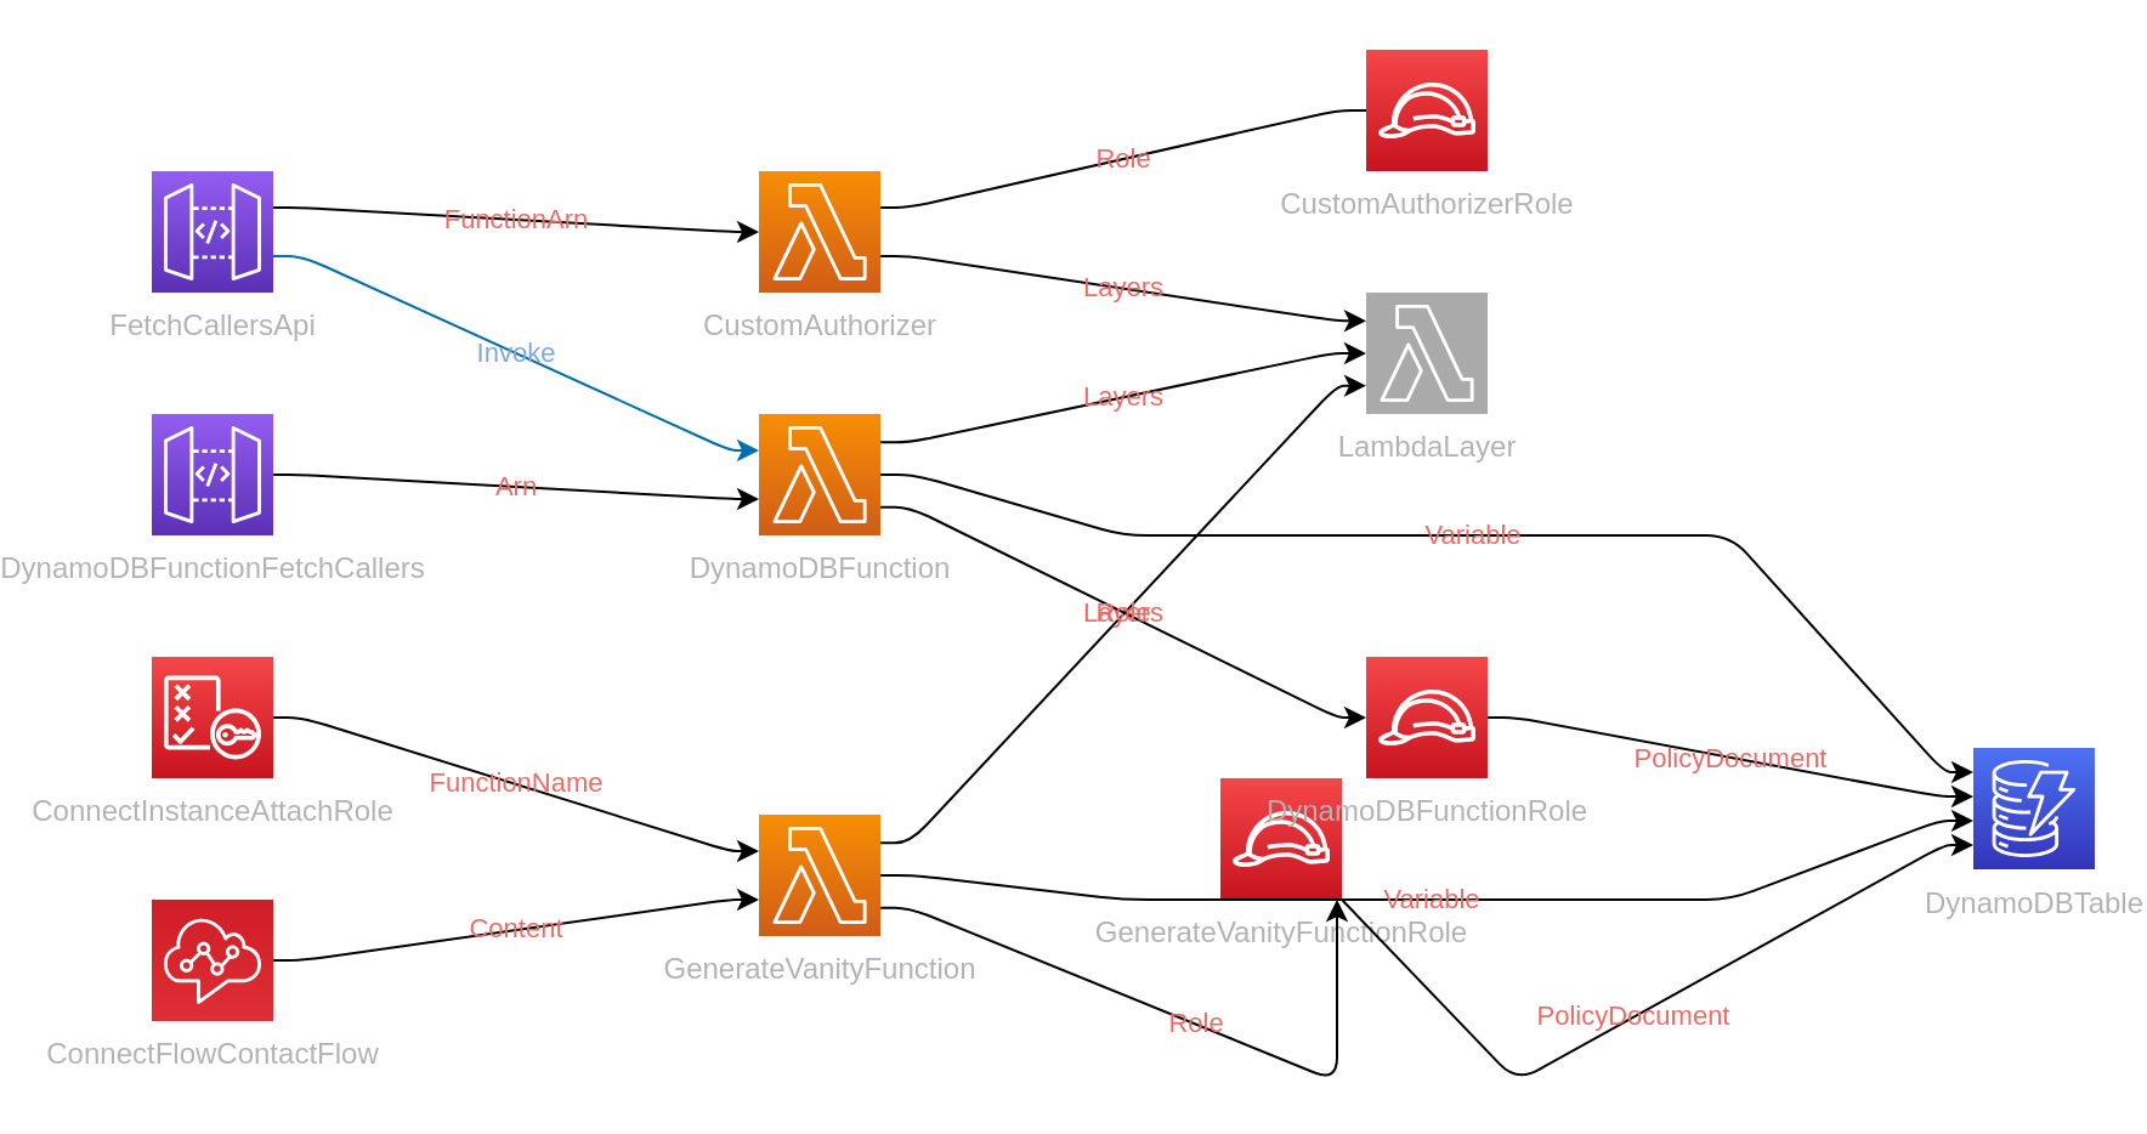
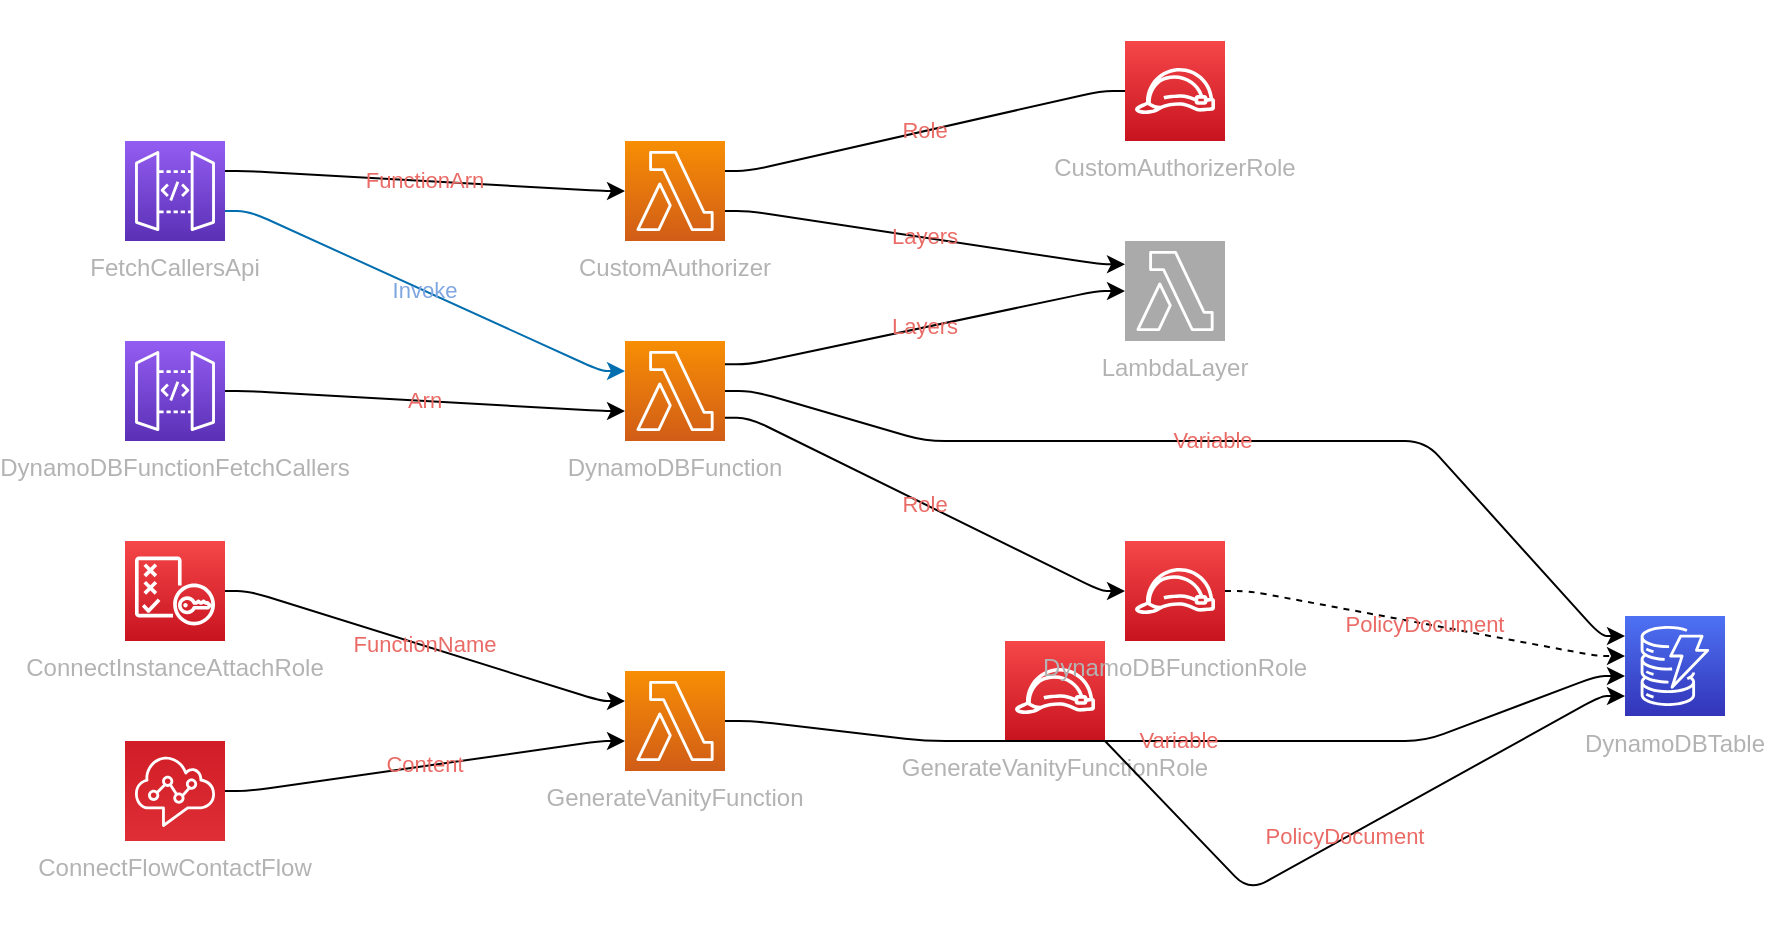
  <mxCell id="0" />
  <mxCell id="1" parent="0" />
  <mxCell id="2" value="DynamoDBTable" style="outlineConnect=0;fontColor=#B3B3B3;gradientColor=#4D72F3;gradientDirection=north;fillColor=#3334B9;strokeColor=#ffffff;dashed=0;verticalLabelPosition=bottom;verticalAlign=top;align=center;html=1;fontSize=12;fontStyle=0;aspect=fixed;shape=mxgraph.aws4.resourceIcon;resIcon=mxgraph.aws4.dynamodb;" parent="1" vertex="1"><mxGeometry x="770" y="307.5" width="50" height="50" as="geometry" /></mxCell>
  <mxCell id="3" value="GenerateVanityFunction" style="outlineConnect=0;fontColor=#B3B3B3;gradientColor=#F78E04;gradientDirection=north;fillColor=#D05C17;strokeColor=#ffffff;dashed=0;verticalLabelPosition=bottom;verticalAlign=top;align=center;html=1;fontSize=12;fontStyle=0;aspect=fixed;shape=mxgraph.aws4.resourceIcon;resIcon=mxgraph.aws4.lambda;" parent="1" vertex="1"><mxGeometry x="270" y="335" width="50" height="50" as="geometry" /></mxCell>
  <mxCell id="4" value="GenerateVanityFunctionRole" style="outlineConnect=0;fontColor=#B3B3B3;gradientColor=#F54749;gradientDirection=north;fillColor=#C7131F;strokeColor=#ffffff;dashed=0;verticalLabelPosition=bottom;verticalAlign=top;align=center;html=1;fontSize=12;fontStyle=0;aspect=fixed;shape=mxgraph.aws4.resourceIcon;resIcon=mxgraph.aws4.role;" parent="1" vertex="1"><mxGeometry x="460" y="320" width="50" height="50" as="geometry" /></mxCell>
  <mxCell id="5" value="DynamoDBFunction" style="outlineConnect=0;fontColor=#B3B3B3;gradientColor=#F78E04;gradientDirection=north;fillColor=#D05C17;strokeColor=#ffffff;dashed=0;verticalLabelPosition=bottom;verticalAlign=top;align=center;html=1;fontSize=12;fontStyle=0;aspect=fixed;shape=mxgraph.aws4.resourceIcon;resIcon=mxgraph.aws4.lambda;" parent="1" vertex="1"><mxGeometry x="270" y="170" width="50" height="50" as="geometry" /></mxCell>
  <mxCell id="6" value="DynamoDBFunctionRole" style="outlineConnect=0;fontColor=#B3B3B3;gradientColor=#F54749;gradientDirection=north;fillColor=#C7131F;strokeColor=#ffffff;dashed=0;verticalLabelPosition=bottom;verticalAlign=top;align=center;html=1;fontSize=12;fontStyle=0;aspect=fixed;shape=mxgraph.aws4.resourceIcon;resIcon=mxgraph.aws4.role;" parent="1" vertex="1"><mxGeometry x="520" y="270" width="50" height="50" as="geometry" /></mxCell>
  <mxCell id="7" value="CustomAuthorizer" style="outlineConnect=0;fontColor=#B3B3B3;gradientColor=#F78E04;gradientDirection=north;fillColor=#D05C17;strokeColor=#ffffff;dashed=0;verticalLabelPosition=bottom;verticalAlign=top;align=center;html=1;fontSize=12;fontStyle=0;aspect=fixed;shape=mxgraph.aws4.resourceIcon;resIcon=mxgraph.aws4.lambda;" parent="1" vertex="1"><mxGeometry x="270" y="70" width="50" height="50" as="geometry" /></mxCell>
  <mxCell id="8" value="CustomAuthorizerRole" style="outlineConnect=0;fontColor=#B3B3B3;gradientColor=#F54749;gradientDirection=north;fillColor=#C7131F;strokeColor=#ffffff;dashed=0;verticalLabelPosition=bottom;verticalAlign=top;align=center;html=1;fontSize=12;fontStyle=0;aspect=fixed;shape=mxgraph.aws4.resourceIcon;resIcon=mxgraph.aws4.role;" parent="1" vertex="1"><mxGeometry x="520" width="50" height="50" as="geometry" y="20" /></mxCell>
  <mxCell id="9" value="FetchCallersApi" style="outlineConnect=0;fontColor=#B3B3B3;gradientColor=#945DF2;gradientDirection=north;fillColor=#5A30B5;strokeColor=#ffffff;dashed=0;verticalLabelPosition=bottom;verticalAlign=top;align=center;html=1;fontSize=12;fontStyle=0;aspect=fixed;shape=mxgraph.aws4.resourceIcon;resIcon=mxgraph.aws4.api_gateway;" parent="1" vertex="1"><mxGeometry y="70" width="50" height="50" as="geometry" x="20" /></mxCell>
  <mxCell id="10" value="ConnectInstanceAttachRole" style="outlineConnect=0;fontColor=#B3B3B3;gradientColor=#F54749;gradientDirection=north;fillColor=#C7131F;strokeColor=#ffffff;dashed=0;verticalLabelPosition=bottom;verticalAlign=top;align=center;html=1;fontSize=12;fontStyle=0;aspect=fixed;shape=mxgraph.aws4.resourceIcon;resIcon=mxgraph.aws4.policy;" parent="1" vertex="1"><mxGeometry y="270" width="50" height="50" as="geometry" x="20" /></mxCell>
  <mxCell id="11" value="ConnectFlowContactFlow" style="outlineConnect=0;fontColor=#B3B3B3;gradientColor=#d01d27;gradientDirection=north;fillColor=#df2e35;strokeColor=#ffffff;dashed=0;verticalLabelPosition=bottom;verticalAlign=top;align=center;html=1;fontSize=12;fontStyle=0;aspect=fixed;shape=mxgraph.aws4.resourceIcon;resIcon=mxgraph.aws4.connect;" parent="1" vertex="1"><mxGeometry y="370" width="50" height="50" as="geometry" x="20" /></mxCell>
  <mxCell id="12" value="DynamoDBFunctionFetchCallers" style="outlineConnect=0;fontColor=#B3B3B3;gradientColor=#945DF2;gradientDirection=north;fillColor=#5A30B5;strokeColor=#ffffff;dashed=0;verticalLabelPosition=bottom;verticalAlign=top;align=center;html=1;fontSize=12;fontStyle=0;aspect=fixed;shape=mxgraph.aws4.resourceIcon;resIcon=mxgraph.aws4.api_gateway;" parent="1" vertex="1"><mxGeometry y="170" width="50" height="50" as="geometry" x="20" /></mxCell>
  <mxCell id="13" value="LambdaLayer" style="outlineConnect=0;fontColor=#B3B3B3;gradientColor=#aaaaaa;gradientDirection=north;fillColor=#aaaaaa;strokeColor=#ffffff;dashed=0;verticalLabelPosition=bottom;verticalAlign=top;align=center;html=1;fontSize=12;fontStyle=0;aspect=fixed;shape=mxgraph.aws4.resourceIcon;resIcon=mxgraph.aws4.lambda;" parent="1" vertex="1"><mxGeometry x="520" y="120" width="50" height="50" as="geometry" /></mxCell>
- <mxCell id="14" value="Layers" style="edgeStyle=orthogonalEdgeStyle;rounded=1;orthogonalLoop=1;jettySize=auto;html=1;labelBackgroundColor=none;fontColor=#EA6B66;noEdgeStyle=1;orthogonal=1;" parent="1" source="3" target="13" edge="1"><mxGeometry relative="1" as="geometry"><Array as="points"><mxPoint x="332" y="346.667" /><mxPoint x="508" y="158.333" /></Array></mxGeometry></mxCell>
  <mxCell id="15" value="Variable" style="edgeStyle=orthogonalEdgeStyle;rounded=1;orthogonalLoop=1;jettySize=auto;html=1;labelBackgroundColor=none;fontColor=#EA6B66;noEdgeStyle=1;orthogonal=1;" parent="1" source="3" target="2" edge="1"><mxGeometry relative="1" as="geometry"><Array as="points"><mxPoint x="334" y="360" /><mxPoint x="420" y="370" /><mxPoint x="670" y="370" /><mxPoint x="756" y="337.5" /></Array></mxGeometry></mxCell>
- <mxCell id="16" value="Role" style="edgeStyle=orthogonalEdgeStyle;rounded=1;orthogonalLoop=1;jettySize=auto;html=1;labelBackgroundColor=none;fontColor=#EA6B66;noEdgeStyle=1;orthogonal=1;" parent="1" source="3" target="4" edge="1"><mxGeometry relative="1" as="geometry"><Array as="points"><mxPoint x="332" y="373.333" /><mxPoint x="508" y="445" /></Array></mxGeometry></mxCell>
  <mxCell id="17" value="PolicyDocument" style="edgeStyle=orthogonalEdgeStyle;rounded=1;orthogonalLoop=1;jettySize=auto;html=1;labelBackgroundColor=none;fontColor=#EA6B66;noEdgeStyle=1;orthogonal=1;" parent="1" source="4" target="2" edge="1"><mxGeometry relative="1" as="geometry"><Array as="points"><mxPoint x="582" y="445" /><mxPoint x="758" y="347.5" /></Array></mxGeometry></mxCell>
  <mxCell id="18" value="Layers" style="edgeStyle=orthogonalEdgeStyle;rounded=1;orthogonalLoop=1;jettySize=auto;html=1;labelBackgroundColor=none;fontColor=#EA6B66;noEdgeStyle=1;orthogonal=1;" parent="1" source="5" target="13" edge="1"><mxGeometry relative="1" as="geometry"><Array as="points"><mxPoint x="332" y="181.667" /><mxPoint x="506" y="145" /></Array></mxGeometry></mxCell>
  <mxCell id="19" value="Variable" style="edgeStyle=orthogonalEdgeStyle;rounded=1;orthogonalLoop=1;jettySize=auto;html=1;labelBackgroundColor=none;fontColor=#EA6B66;noEdgeStyle=1;orthogonal=1;" parent="1" source="5" target="2" edge="1"><mxGeometry relative="1" as="geometry"><Array as="points"><mxPoint x="334" y="195" /><mxPoint x="420" y="220" /><mxPoint x="670" y="220" /><mxPoint x="758" y="317.5" /></Array></mxGeometry></mxCell>
  <mxCell id="20" value="Invoke" style="edgeStyle=orthogonalEdgeStyle;rounded=1;orthogonalLoop=1;jettySize=auto;html=1;fillColor=#1ba1e2;strokeColor=#006EAF;labelBackgroundColor=none;fontColor=#7EA6E0;noEdgeStyle=1;orthogonal=1;" parent="1" source="9" target="5" edge="1"><mxGeometry relative="1" as="geometry"><Array as="points"><mxPoint x="82" y="105" /><mxPoint x="258" y="185" /></Array></mxGeometry></mxCell>
  <mxCell id="21" value="Role" style="edgeStyle=orthogonalEdgeStyle;rounded=1;orthogonalLoop=1;jettySize=auto;html=1;labelBackgroundColor=none;fontColor=#EA6B66;noEdgeStyle=1;orthogonal=1;" parent="1" source="5" target="6" edge="1"><mxGeometry relative="1" as="geometry"><Array as="points"><mxPoint x="332" y="208.333" /><mxPoint x="508" y="295" /></Array></mxGeometry></mxCell>
- <mxCell id="22" value="PolicyDocument" style="edgeStyle=orthogonalEdgeStyle;rounded=1;orthogonalLoop=1;jettySize=auto;html=1;labelBackgroundColor=none;fontColor=#EA6B66;noEdgeStyle=1;orthogonal=1;" parent="1" source="6" target="2" edge="1"><mxGeometry relative="1" as="geometry"><Array as="points"><mxPoint x="582" y="295" /><mxPoint x="756" y="327.5" /></Array></mxGeometry></mxCell>
+ <mxCell id="22" value="PolicyDocument" style="edgeStyle=orthogonalEdgeStyle;rounded=1;orthogonalLoop=1;jettySize=auto;html=1;labelBackgroundColor=none;fontColor=#EA6B66;noEdgeStyle=1;orthogonal=1;dashed=1;" parent="1" source="6" target="2" edge="1"><mxGeometry relative="1" as="geometry"><Array as="points"><mxPoint x="582" y="295" /><mxPoint x="756" y="327.5" /></Array></mxGeometry></mxCell>
  <mxCell id="23" value="Layers" style="edgeStyle=orthogonalEdgeStyle;rounded=1;orthogonalLoop=1;jettySize=auto;html=1;labelBackgroundColor=none;fontColor=#EA6B66;noEdgeStyle=1;orthogonal=1;" parent="1" source="7" target="13" edge="1"><mxGeometry relative="1" as="geometry"><Array as="points"><mxPoint x="332" y="105" /><mxPoint x="508" y="131.667" /></Array></mxGeometry></mxCell>
  <mxCell id="24" value="Role" style="edgeStyle=orthogonalEdgeStyle;rounded=1;orthogonalLoop=1;jettySize=auto;html=1;labelBackgroundColor=none;fontColor=#EA6B66;noEdgeStyle=1;orthogonal=1;endArrow=none;" parent="1" source="7" target="8" edge="1"><mxGeometry relative="1" as="geometry"><Array as="points"><mxPoint x="332" y="85" /><mxPoint x="508" y="45" /></Array></mxGeometry></mxCell>
  <mxCell id="25" value="FunctionArn" style="edgeStyle=orthogonalEdgeStyle;rounded=1;orthogonalLoop=1;jettySize=auto;html=1;labelBackgroundColor=none;fontColor=#EA6B66;noEdgeStyle=1;orthogonal=1;" parent="1" source="9" target="7" edge="1"><mxGeometry relative="1" as="geometry"><Array as="points"><mxPoint x="82" y="85" /><mxPoint x="258" y="95" /></Array></mxGeometry></mxCell>
  <mxCell id="26" value="FunctionName" style="edgeStyle=orthogonalEdgeStyle;rounded=1;orthogonalLoop=1;jettySize=auto;html=1;labelBackgroundColor=none;fontColor=#EA6B66;noEdgeStyle=1;orthogonal=1;" parent="1" source="10" target="3" edge="1"><mxGeometry relative="1" as="geometry"><Array as="points"><mxPoint x="82" y="295" /><mxPoint x="258" y="350" /></Array></mxGeometry></mxCell>
  <mxCell id="27" value="Content" style="edgeStyle=orthogonalEdgeStyle;rounded=1;orthogonalLoop=1;jettySize=auto;html=1;labelBackgroundColor=none;fontColor=#EA6B66;noEdgeStyle=1;orthogonal=1;" parent="1" source="11" target="3" edge="1"><mxGeometry relative="1" as="geometry"><Array as="points"><mxPoint x="82" y="395" /><mxPoint x="258" y="370" /></Array></mxGeometry></mxCell>
  <mxCell id="28" value="Arn" style="edgeStyle=orthogonalEdgeStyle;rounded=1;orthogonalLoop=1;jettySize=auto;html=1;labelBackgroundColor=none;fontColor=#EA6B66;noEdgeStyle=1;orthogonal=1;" parent="1" source="12" target="5" edge="1"><mxGeometry relative="1" as="geometry"><Array as="points"><mxPoint x="82" y="195" /><mxPoint x="258" y="205" /></Array></mxGeometry></mxCell>
